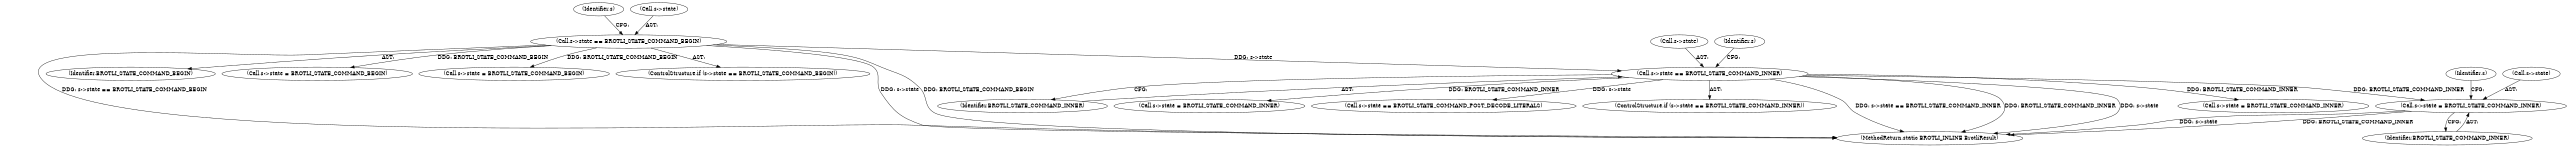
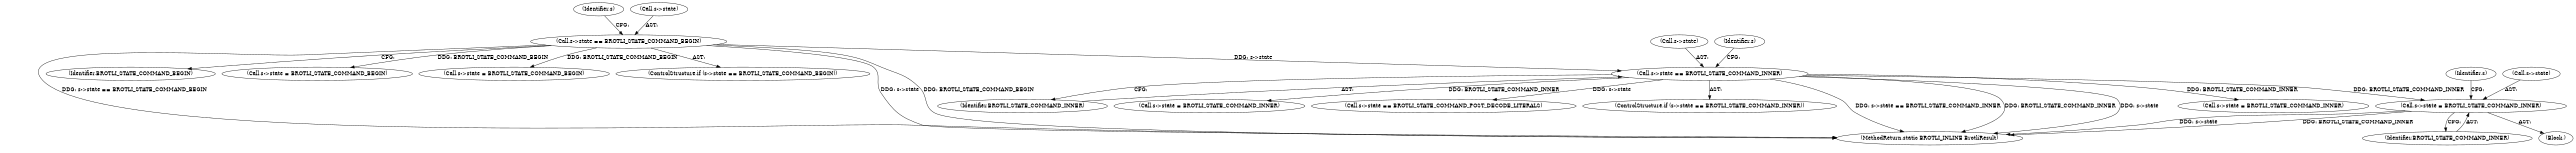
  digraph {
    n1 [label="(Call,s->state = BROTLI_STATE_COMMAND_INNER)"]
    n2 [label="(Identifier,BROTLI_STATE_COMMAND_INNER)"]
+   n3 [label="(Block,)"]
    n4 [label="(MethodReturn,static BROTLI_INLINE BrotliResult)"]
    n5 [label="(Call,s->state == BROTLI_STATE_COMMAND_INNER)"]
    n6 [label="(Call,s->state = BROTLI_STATE_COMMAND_INNER)"]
    n7 [label="(Identifier,BROTLI_STATE_COMMAND_INNER)"]
    n8 [label="(Call,s->state = BROTLI_STATE_COMMAND_INNER)"]
    n9 [label="(Call,s->state == BROTLI_STATE_COMMAND_POST_DECODE_LITERALS)"]
    n10 [label="(ControlStructure,if (s->state == BROTLI_STATE_COMMAND_INNER))"]
    n11 [label="(Call,s->state == BROTLI_STATE_COMMAND_BEGIN)"]
    n12 [label="(Identifier,BROTLI_STATE_COMMAND_BEGIN)"]
    n13 [label="(Call,s->state = BROTLI_STATE_COMMAND_BEGIN)"]
    n14 [label="(Call,s->state = BROTLI_STATE_COMMAND_BEGIN)"]
    n15 [label="(ControlStructure,if (s->state == BROTLI_STATE_COMMAND_BEGIN))"]
    n16 [label="(Identifier,s)"]
    n17 [label="(Identifier,s)"]
    n18 [label="(Call,s->state)"]
    n19 [label="(Call,s->state)"]
    n20 [label="(Identifier,s)"]
    n21 [label="(Call,s->state)"]
    n1 -> n2 [label="CFG: "]
+   n1 -> n3 [label="AST: "]
    n1 -> n4 [label="DDG: BROTLI_STATE_COMMAND_INNER"]
    n1 -> n4 [label="DDG: s->state"]
    n2 -> n1 [label="AST: "]
    n5 -> n1 [label="DDG: BROTLI_STATE_COMMAND_INNER"]
    n5 -> n4 [label="DDG: s->state == BROTLI_STATE_COMMAND_INNER"]
    n5 -> n4 [label="DDG: BROTLI_STATE_COMMAND_INNER"]
    n5 -> n4 [label="DDG: s->state"]
    n5 -> n6 [label="DDG: BROTLI_STATE_COMMAND_INNER"]
    n5 -> n7 [label="CFG: "]
    n5 -> n8 [label="DDG: BROTLI_STATE_COMMAND_INNER"]
    n5 -> n9 [label="DDG: s->state"]
    n5 -> n10 [label="AST: "]
    n7 -> n5 [label="AST: "]
    n11 -> n4 [label="DDG: s->state"]
    n11 -> n4 [label="DDG: BROTLI_STATE_COMMAND_BEGIN"]
    n11 -> n4 [label="DDG: s->state == BROTLI_STATE_COMMAND_BEGIN"]
    n11 -> n5 [label="DDG: s->state"]
-   n11 -> n12 [label="AST: "]
+   n11 -> n12 [label="CFG: "]
    n11 -> n13 [label="DDG: BROTLI_STATE_COMMAND_BEGIN"]
    n11 -> n14 [label="DDG: BROTLI_STATE_COMMAND_BEGIN"]
    n11 -> n15 [label="AST: "]
    n16 -> n1 [label="CFG: "]
    n17 -> n11 [label="CFG: "]
    n18 -> n5 [label="AST: "]
    n19 -> n1 [label="AST: "]
    n20 -> n5 [label="CFG: "]
    n21 -> n11 [label="AST: "]
  }
